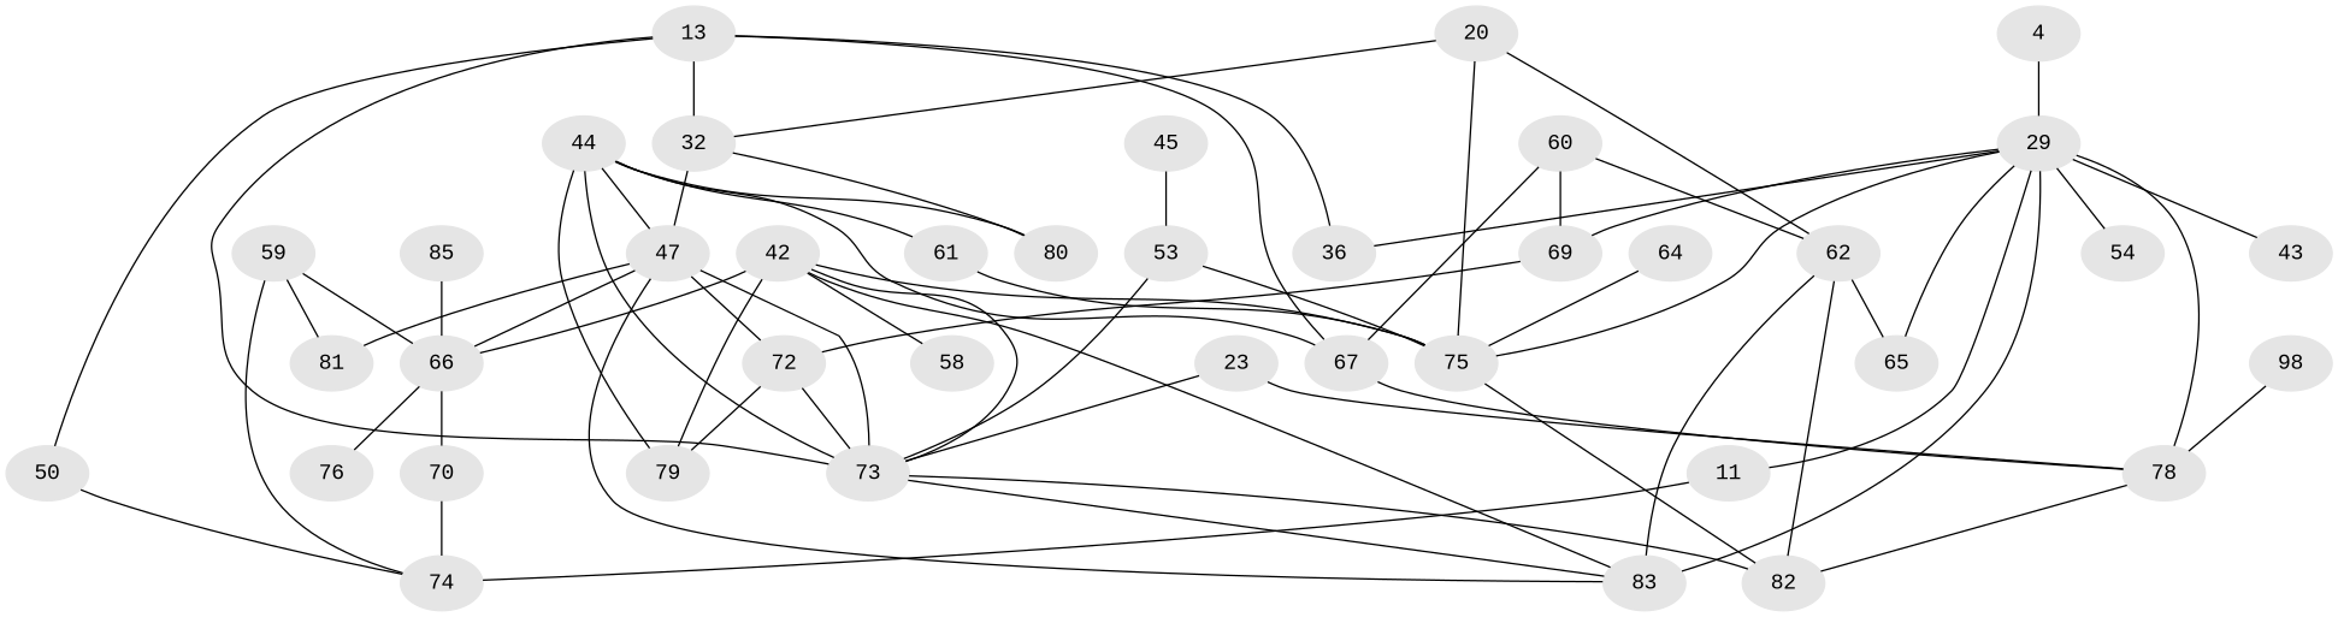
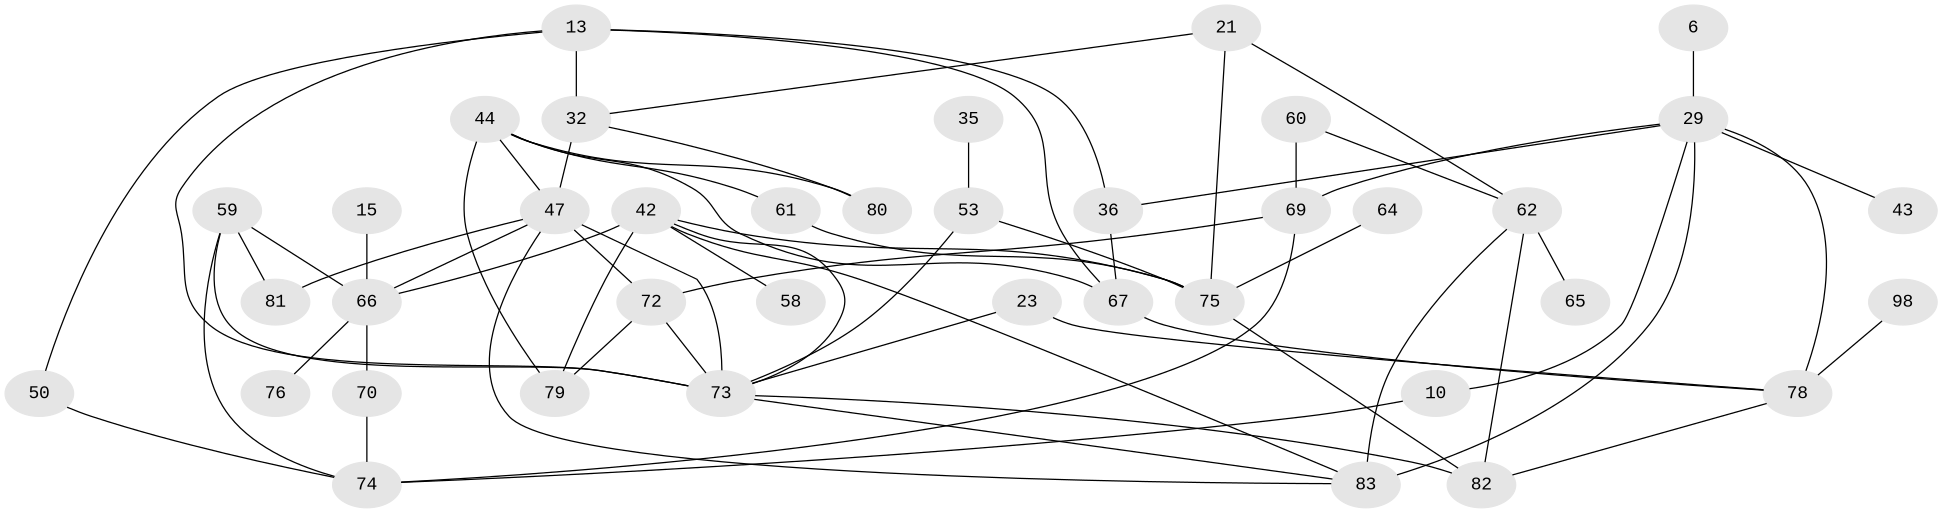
  graph {
    fontname="Liberation Mono"
    node [color=gray90 fontname="Liberation Mono" style=filled]
    edge [fontname="Liberation Mono"]
    29 [super="+1+24"]
-   10 [label=11]
+   10
    36
    75 [super="+31+37+46"]
    78 [super="+51+52+71"]
    43
-   54
    65 [super="+21+39+63"]
    69 [super="+17"]
    83 [super="+3"]
-   6 [label=4]
+   6
    74 [super="+57"]
    13 [super="+11"]
    32
    50
    67
    73 [super="+34+68+49+55"]
    47 [super="+14+27"]
    80 [super="+48"]
    82 [super="+56"]
    66 [super="+38"]
    70
    76
-   15 [label=85]
-   20
+   15
+   20 [label=21]
    62
    23
    n28 [label=98]
    72
    81
    53 [super="+40"]
-   35 [label=45]
+   35
    42 [super="+2"]
    58
    79 [super="+77"]
    44
    61
    59
    60 [super="+33"]
    64
    29 -- 10
    29 -- 36
-   29 -- 75
    29 -- 78 [weight=2]
    29 -- 43
-   29 -- 54
-   29 -- 65
    29 -- 69
    29 -- 83 [weight=2]
    10 -- 74
    75 -- 82
    78 -- 82
+   69 -- 74
    69 -- 72
    6 -- 29
    13 -- 36
    13 -- 32 [weight=2]
    13 -- 50
    13 -- 67
    13 -- 73 [weight=2]
    32 -- 47 [weight=3]
    32 -- 80
    50 -- 74
    67 -- 78
    73 -- 83
    73 -- 82
    47 -- 83
    47 -- 73 [weight=3]
    47 -- 66
    47 -- 72 [weight=2]
    47 -- 81
    66 -- 70
    66 -- 76
    70 -- 74 [weight=2]
    15 -- 66
    20 -- 75
    20 -- 32
    20 -- 62
    62 -- 65
    62 -- 83 [weight=2]
    62 -- 82
    23 -- 78
    23 -- 73
    n28 -- 78
    72 -- 73
    72 -- 79
    53 -- 75 [weight=2]
    53 -- 73 [weight=2]
    35 -- 53
    42 -- 75 [weight=2]
    42 -- 83
    42 -- 73
    42 -- 66 [weight=2]
    42 -- 58
    42 -- 79
    44 -- 67
    44 -- 47
    44 -- 80
    44 -- 79 [weight=2]
    44 -- 61
    61 -- 75
    59 -- 74 [weight=2]
-   44 -- 73
+   59 -- 73
    59 -- 66
    59 -- 81
    60 -- 69
-   60 -- 67 [weight=2]
+   36 -- 67 [weight=2]
    60 -- 62
    64 -- 75
  }
